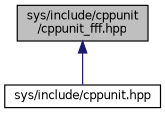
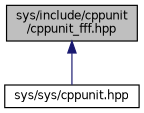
  digraph {
    node [color=black fontname=Helvetica fontsize=10 shape=record style=filled]
    n1 [fillcolor=grey75 fontcolor=black height=0.2 label="sys/include/cppunit\l/cppunit_fff.hpp" width=0.4]
-   n2 [fillcolor=white height=0.2 label="sys/include/cppunit.hpp" width=0.4]
+   n2 [fillcolor=white height=0.2 label="sys/sys/cppunit.hpp" width=0.4]
    n1 -> n2 [color=midnightblue dir=back fontname=Helvetica fontsize=10 labelfontname=Helvetica labelfontsize=10 style=solid]
  }
